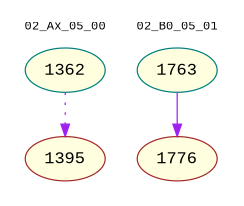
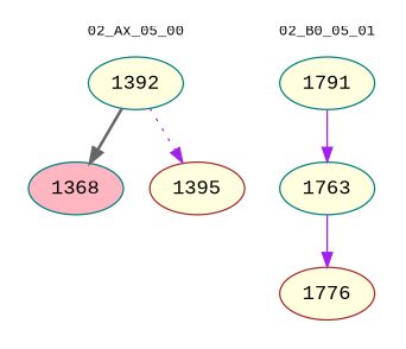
  digraph {
    fontname="Liberation Mono"
    node [color=teal fillcolor=lightyellow fontname="Liberation Mono" style=filled]
    edge [color=purple fontname="Liberation Mono" style=solid]
-   n1 [label=1362]
+   n1 [label=1392]
+   n2 [fillcolor=lightpink label=1368]
    n3 [color=brown label=1395]
+   n4 [label=1791]
    n5 [label=1763]
    n6 [color=brown label=1776]
    subgraph cluster_1 {
      color=white
      fontsize=10
      label="02_Ax_05_00"
      n1
+     n2
      n3
    }
    subgraph cluster_2 {
      color=white
      fontsize=10
      label="02_B0_05_01"
+     n4
      n5
      n6
    }
+   n1 -> n2 [color=gray40 style=bold]
    n1 -> n3 [style=dotted]
+   n4 -> n5
    n5 -> n6
  }
